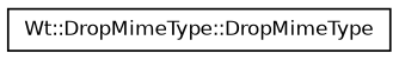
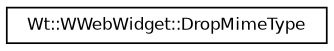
  digraph {
    rankdir=LR
-   n1 [color=black fillcolor=white fontname=Helvetica fontsize=10 height=0.2 label="Wt::DropMimeType::DropMimeType" shape=record style=filled width=0.4]
+   n1 [color=black fillcolor=white fontname=Helvetica fontsize=10 height=0.2 label="Wt::WWebWidget::DropMimeType" shape=record style=filled width=0.4]
  }
